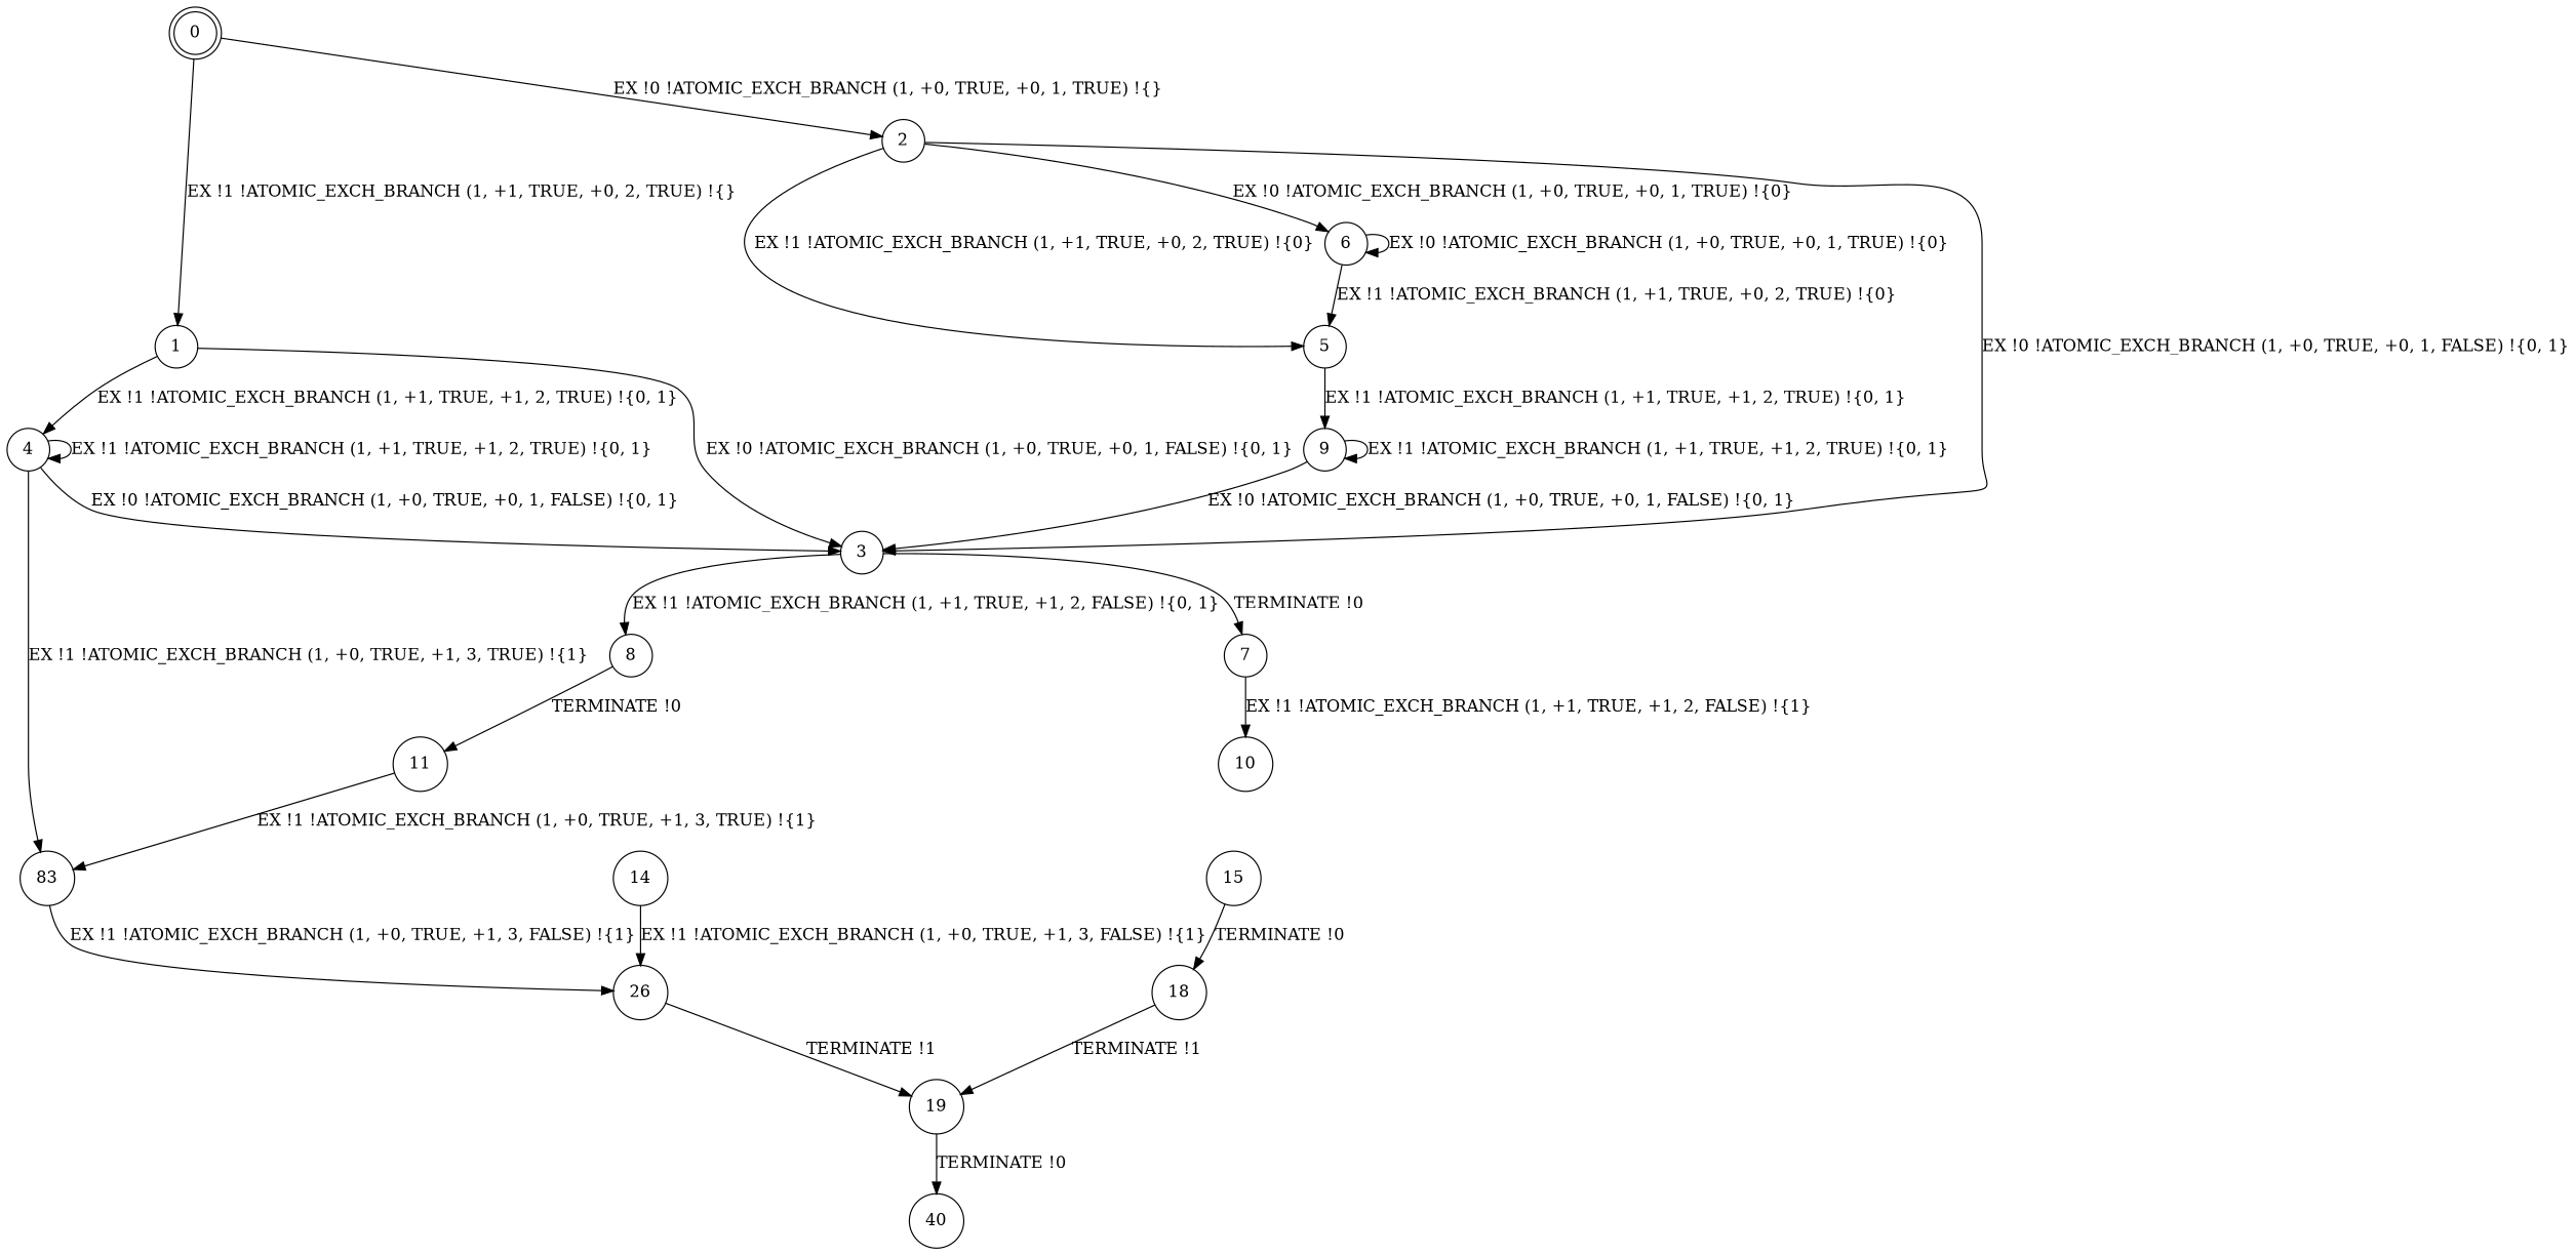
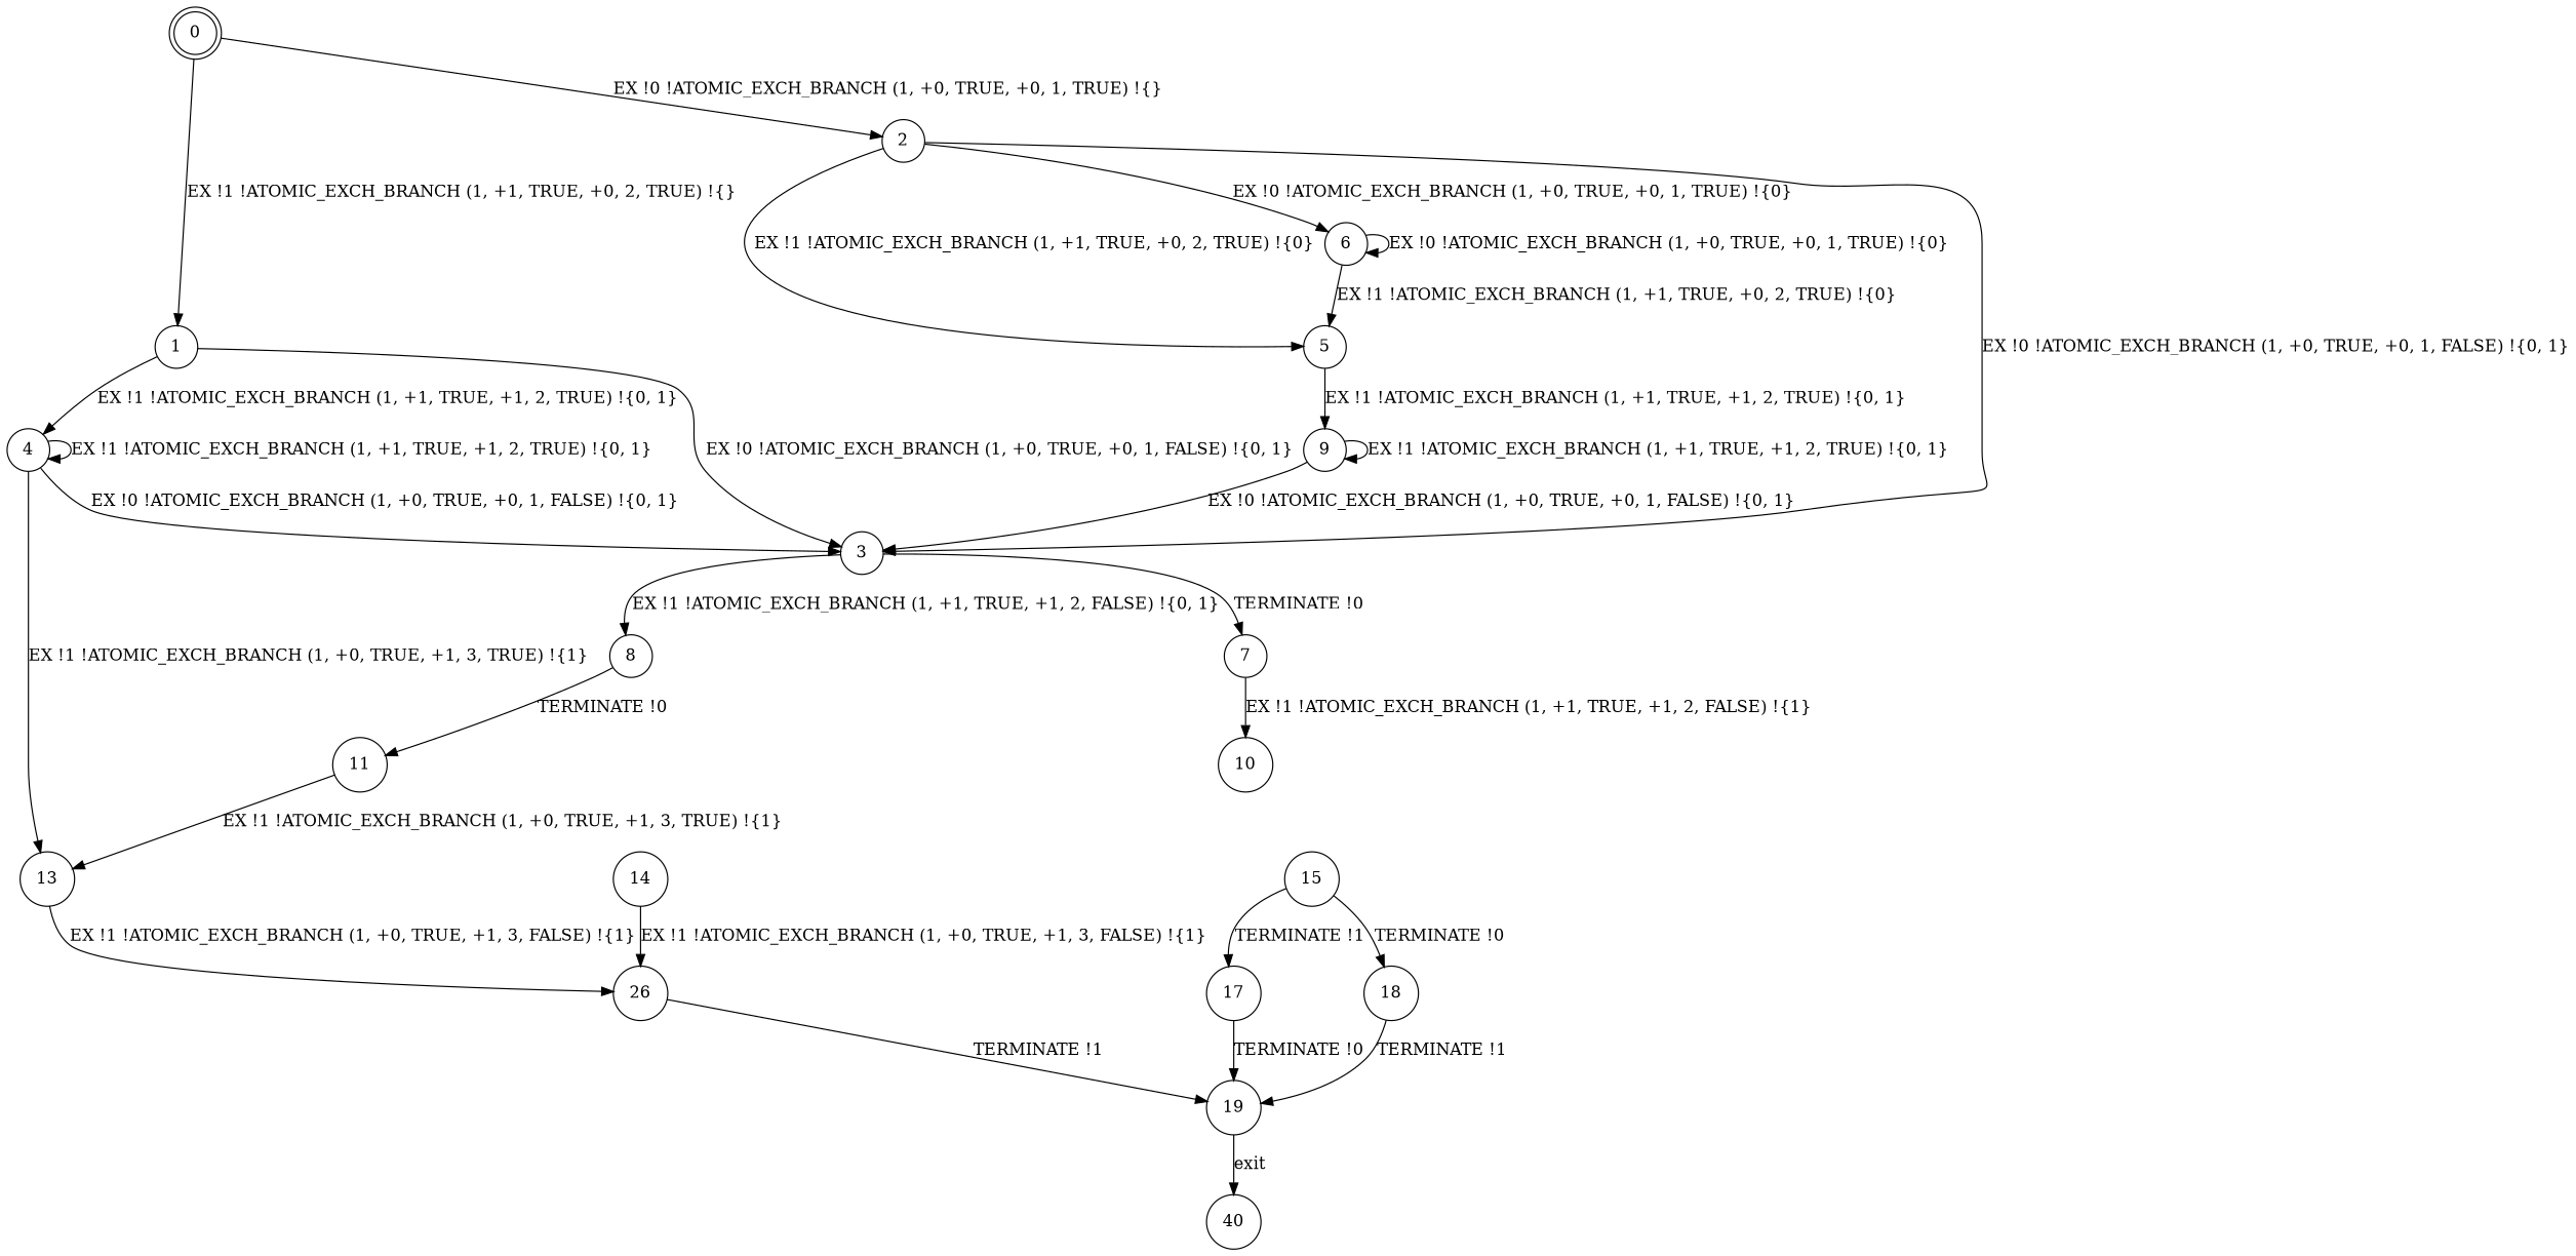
  digraph {
    node [shape=circle]
    0 [peripheries=2]
    1
    2
    3
    4
    5
    6
    7
    8
-   13 [label=83]
+   13
    9
    10
    11
    n14 [label=26]
    14
    15
+   17
    18
    19
    n20 [label=40]
    0 -> 1 [label="EX !1 !ATOMIC_EXCH_BRANCH (1, +1, TRUE, +0, 2, TRUE) !{}"]
    0 -> 2 [label="EX !0 !ATOMIC_EXCH_BRANCH (1, +0, TRUE, +0, 1, TRUE) !{}"]
    1 -> 3 [label="EX !0 !ATOMIC_EXCH_BRANCH (1, +0, TRUE, +0, 1, FALSE) !{0, 1}"]
    1 -> 4 [label="EX !1 !ATOMIC_EXCH_BRANCH (1, +1, TRUE, +1, 2, TRUE) !{0, 1}"]
    2 -> 3 [label="EX !0 !ATOMIC_EXCH_BRANCH (1, +0, TRUE, +0, 1, FALSE) !{0, 1}"]
    2 -> 5 [label="EX !1 !ATOMIC_EXCH_BRANCH (1, +1, TRUE, +0, 2, TRUE) !{0}"]
    2 -> 6 [label="EX !0 !ATOMIC_EXCH_BRANCH (1, +0, TRUE, +0, 1, TRUE) !{0}"]
    3 -> 7 [label="TERMINATE !0"]
    3 -> 8 [label="EX !1 !ATOMIC_EXCH_BRANCH (1, +1, TRUE, +1, 2, FALSE) !{0, 1}"]
    4 -> 3 [label="EX !0 !ATOMIC_EXCH_BRANCH (1, +0, TRUE, +0, 1, FALSE) !{0, 1}"]
    4 -> 4 [label="EX !1 !ATOMIC_EXCH_BRANCH (1, +1, TRUE, +1, 2, TRUE) !{0, 1}"]
    4 -> 13 [label="EX !1 !ATOMIC_EXCH_BRANCH (1, +0, TRUE, +1, 3, TRUE) !{1}"]
    5 -> 9 [label="EX !1 !ATOMIC_EXCH_BRANCH (1, +1, TRUE, +1, 2, TRUE) !{0, 1}"]
    6 -> 5 [label="EX !1 !ATOMIC_EXCH_BRANCH (1, +1, TRUE, +0, 2, TRUE) !{0}"]
    6 -> 6 [label="EX !0 !ATOMIC_EXCH_BRANCH (1, +0, TRUE, +0, 1, TRUE) !{0}"]
    7 -> 10 [label="EX !1 !ATOMIC_EXCH_BRANCH (1, +1, TRUE, +1, 2, FALSE) !{1}"]
    8 -> 11 [label="TERMINATE !0"]
    13 -> n14 [label="EX !1 !ATOMIC_EXCH_BRANCH (1, +0, TRUE, +1, 3, FALSE) !{1}"]
    9 -> 3 [label="EX !0 !ATOMIC_EXCH_BRANCH (1, +0, TRUE, +0, 1, FALSE) !{0, 1}"]
    9 -> 9 [label="EX !1 !ATOMIC_EXCH_BRANCH (1, +1, TRUE, +1, 2, TRUE) !{0, 1}"]
    11 -> 13 [label="EX !1 !ATOMIC_EXCH_BRANCH (1, +0, TRUE, +1, 3, TRUE) !{1}"]
    n14 -> 19 [label="TERMINATE !1"]
    14 -> n14 [label="EX !1 !ATOMIC_EXCH_BRANCH (1, +0, TRUE, +1, 3, FALSE) !{1}"]
+   15 -> 17 [label="TERMINATE !1"]
    15 -> 18 [label="TERMINATE !0"]
+   17 -> 19 [label="TERMINATE !0"]
    18 -> 19 [label="TERMINATE !1"]
-   19 -> n20 [label="TERMINATE !0"]
+   19 -> n20 [label=exit]
  }
